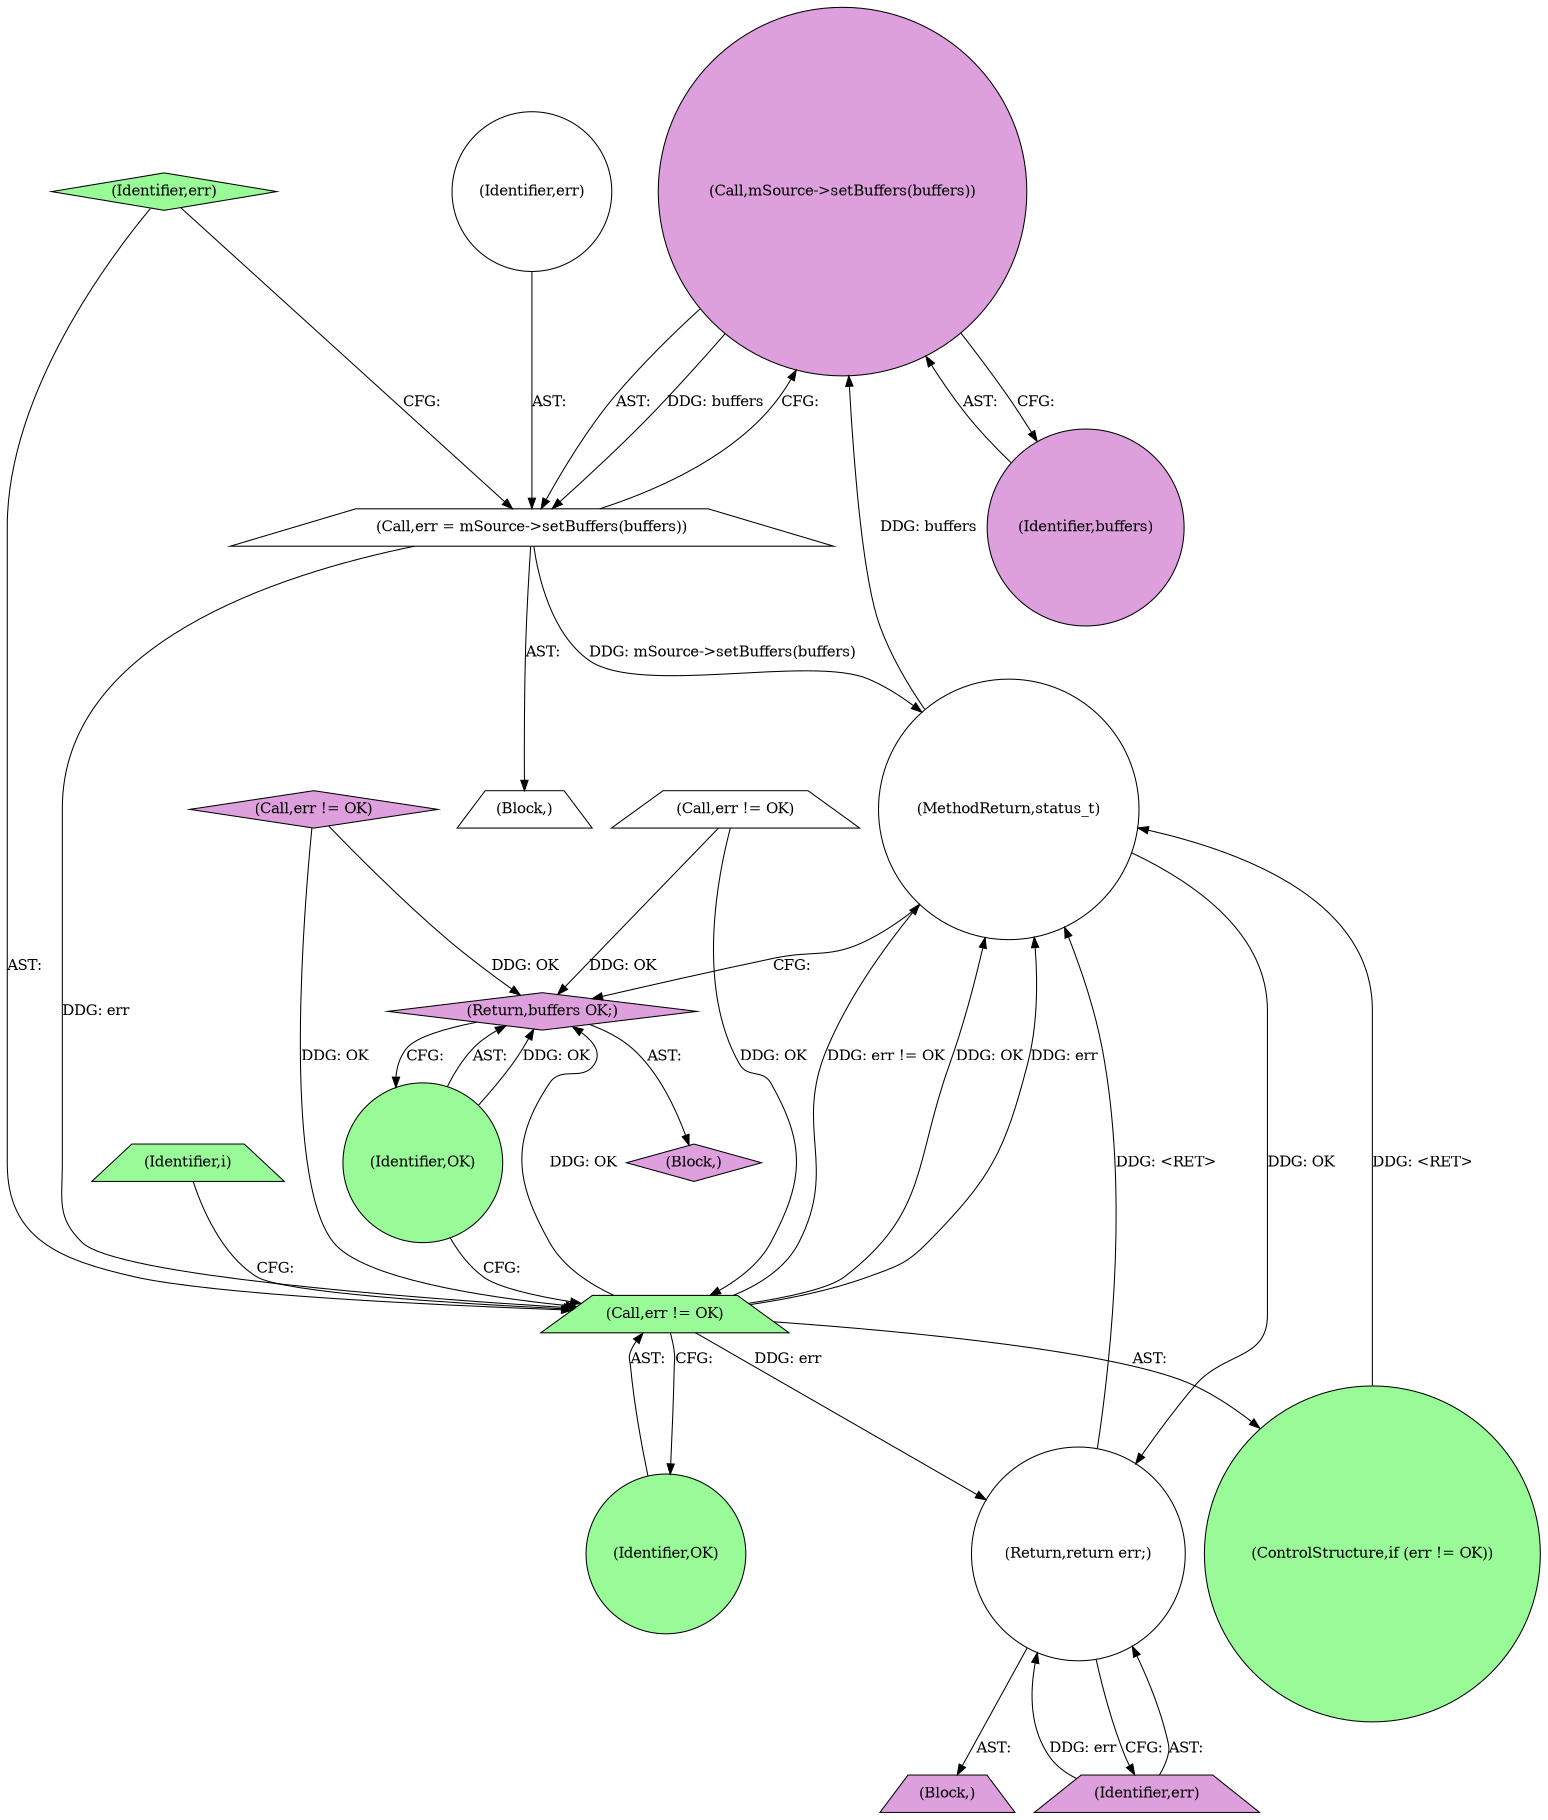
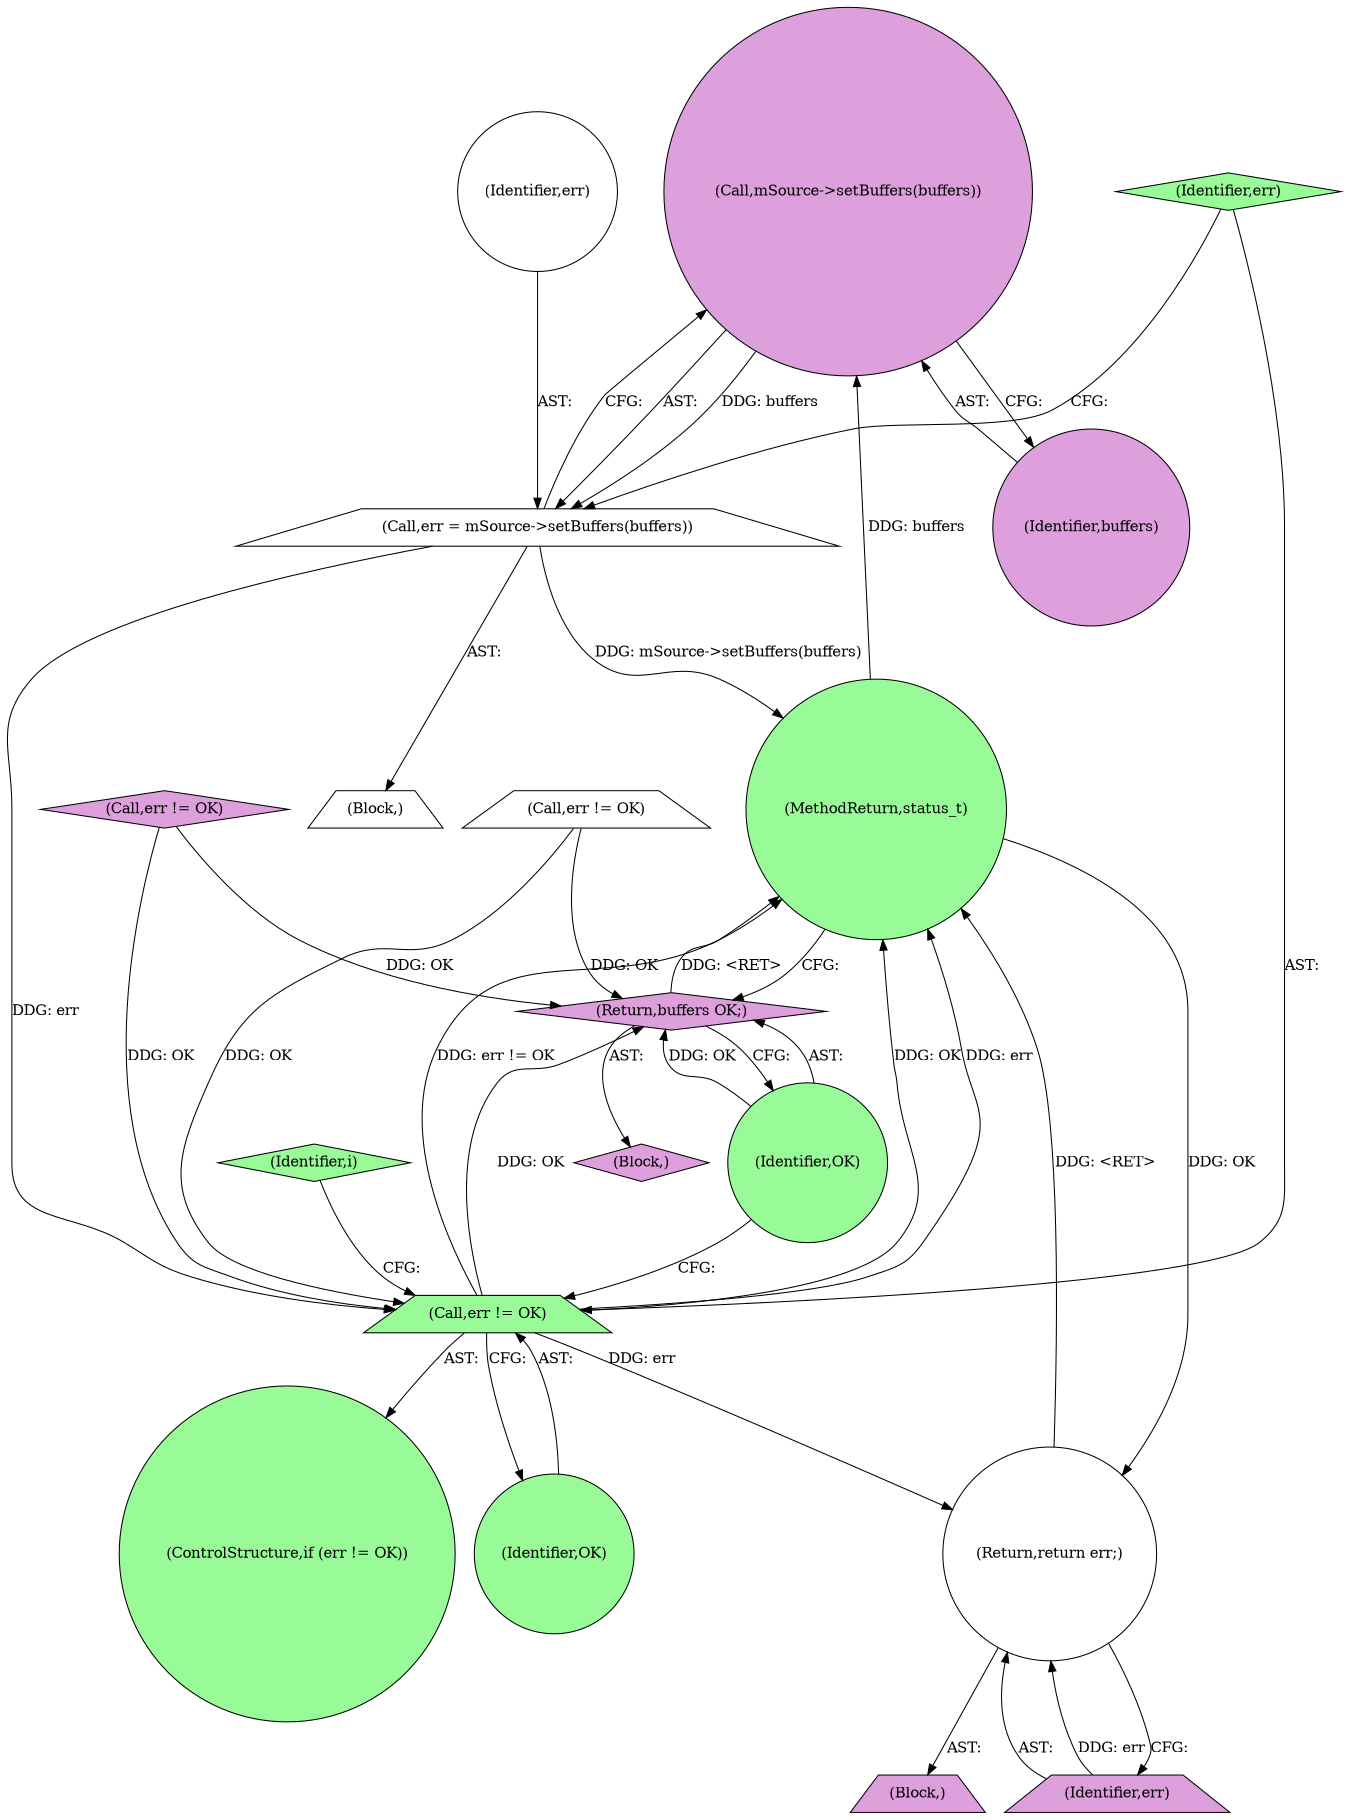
  digraph {
    node [fillcolor=plum shape=circle style=filled]
    n1 [label="(Call,mSource->setBuffers(buffers))"]
    n2 [fillcolor=white label="(Call,err = mSource->setBuffers(buffers))" shape=trapezium]
    n3 [label="(Identifier,buffers)"]
-   n4 [fillcolor=white label="(MethodReturn,status_t)"]
+   n4 [fillcolor=palegreen label="(MethodReturn,status_t)"]
    n5 [fillcolor=palegreen label="(Call,err != OK)" shape=trapezium]
    n6 [fillcolor=white label="(Block,)" shape=trapezium]
    n7 [fillcolor=white label="(Return,return err;)"]
    n8 [label="(Return,buffers OK;)" shape=diamond]
    n9 [fillcolor=palegreen label="(ControlStructure,if (err != OK))"]
    n10 [fillcolor=palegreen label="(Identifier,OK)"]
    n11 [label="(Block,)" shape=trapezium]
    n12 [label="(Identifier,err)" shape=trapezium]
    n13 [fillcolor=palegreen label="(Identifier,OK)"]
    n14 [label="(Block,)" shape=diamond]
    n15 [label="(Call,err != OK)" shape=diamond]
    n16 [fillcolor=white label="(Identifier,err)"]
    n17 [fillcolor=white label="(Call,err != OK)" shape=trapezium]
    n18 [fillcolor=palegreen label="(Identifier,err)" shape=diamond]
-   n19 [fillcolor=palegreen label="(Identifier,i)" shape=trapezium]
+   n19 [fillcolor=palegreen label="(Identifier,i)" shape=diamond]
    n1 -> n2 [label="AST: "]
    n1 -> n2 [label="DDG: buffers"]
    n1 -> n3 [label="CFG: "]
    n2 -> n1 [label="CFG: "]
    n2 -> n4 [label="DDG: mSource->setBuffers(buffers)"]
    n2 -> n5 [label="DDG: err"]
    n2 -> n6 [label="AST: "]
    n3 -> n1 [label="AST: "]
    n4 -> n1 [label="DDG: buffers"]
    n4 -> n7 [label="DDG: OK"]
    n4 -> n8 [label="CFG: "]
    n5 -> n4 [label="DDG: OK"]
    n5 -> n4 [label="DDG: err"]
    n5 -> n4 [label="DDG: err != OK"]
    n5 -> n7 [label="DDG: err"]
    n5 -> n8 [label="DDG: OK"]
    n5 -> n9 [label="AST: "]
    n5 -> n10 [label="CFG: "]
    n7 -> n4 [label="DDG: <RET>"]
    n7 -> n11 [label="AST: "]
    n7 -> n12 [label="CFG: "]
-   n9 -> n4 [label="DDG: <RET>"]
+   n8 -> n4 [label="DDG: <RET>"]
    n8 -> n13 [label="CFG: "]
    n8 -> n14 [label="AST: "]
    n10 -> n5 [label="AST: "]
    n12 -> n7 [label="AST: "]
    n12 -> n7 [label="DDG: err"]
    n13 -> n5 [label="CFG: "]
    n13 -> n8 [label="AST: "]
    n13 -> n8 [label="DDG: OK"]
    n15 -> n5 [label="DDG: OK"]
    n15 -> n8 [label="DDG: OK"]
    n16 -> n2 [label="AST: "]
    n17 -> n5 [label="DDG: OK"]
    n17 -> n8 [label="DDG: OK"]
    n18 -> n2 [label="CFG: "]
    n18 -> n5 [label="AST: "]
    n19 -> n5 [label="CFG: "]
  }
